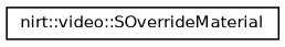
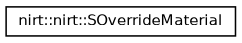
  digraph {
    rankdir=LR
-   n1 [color=black fillcolor=white fontname=Helvetica fontsize=10 height=0.2 label="nirt::video::SOverrideMaterial" shape=record style=filled width=0.4]
+   n1 [color=black fillcolor=white fontname=Helvetica fontsize=10 height=0.2 label="nirt::nirt::SOverrideMaterial" shape=record style=filled width=0.4]
  }
